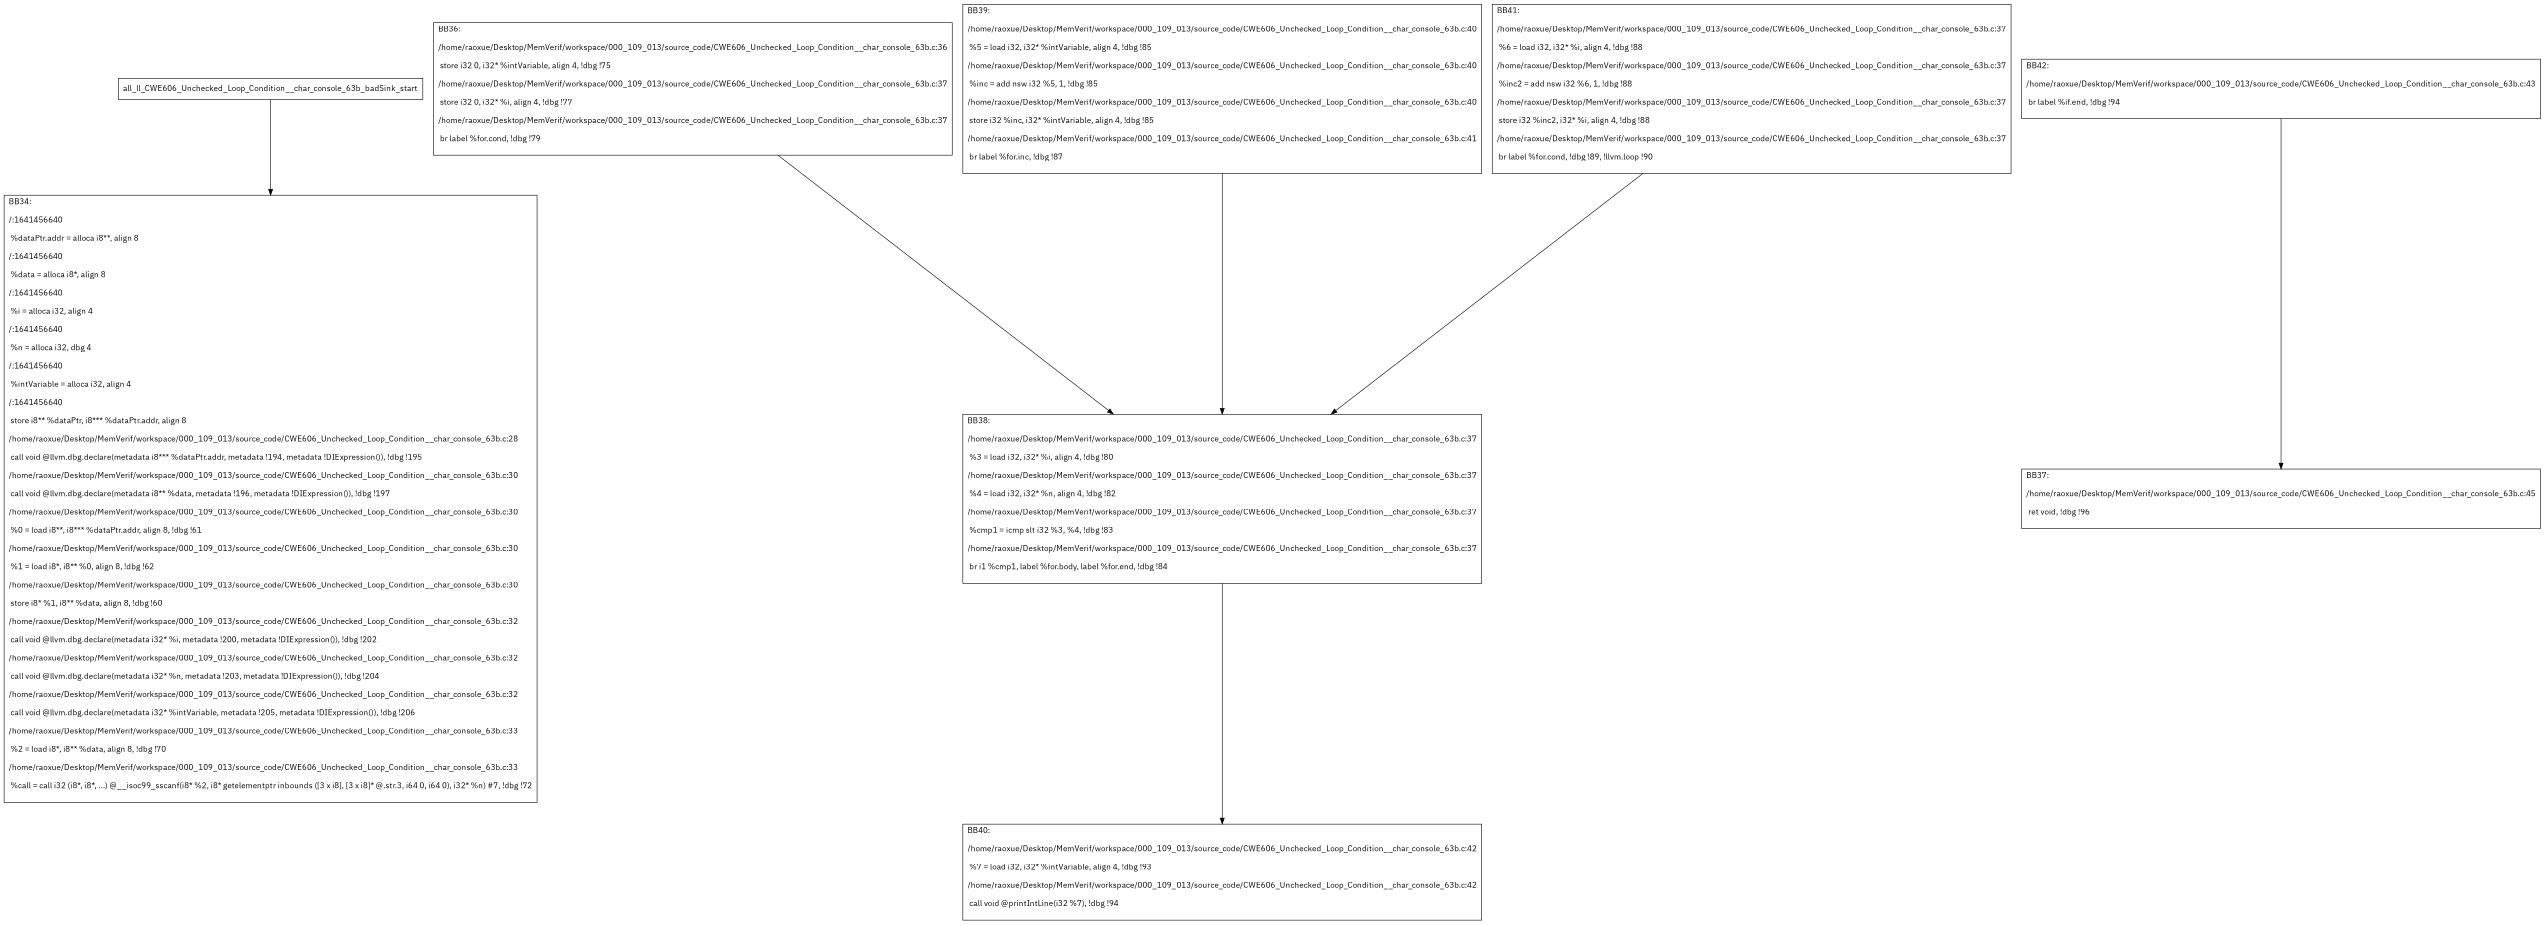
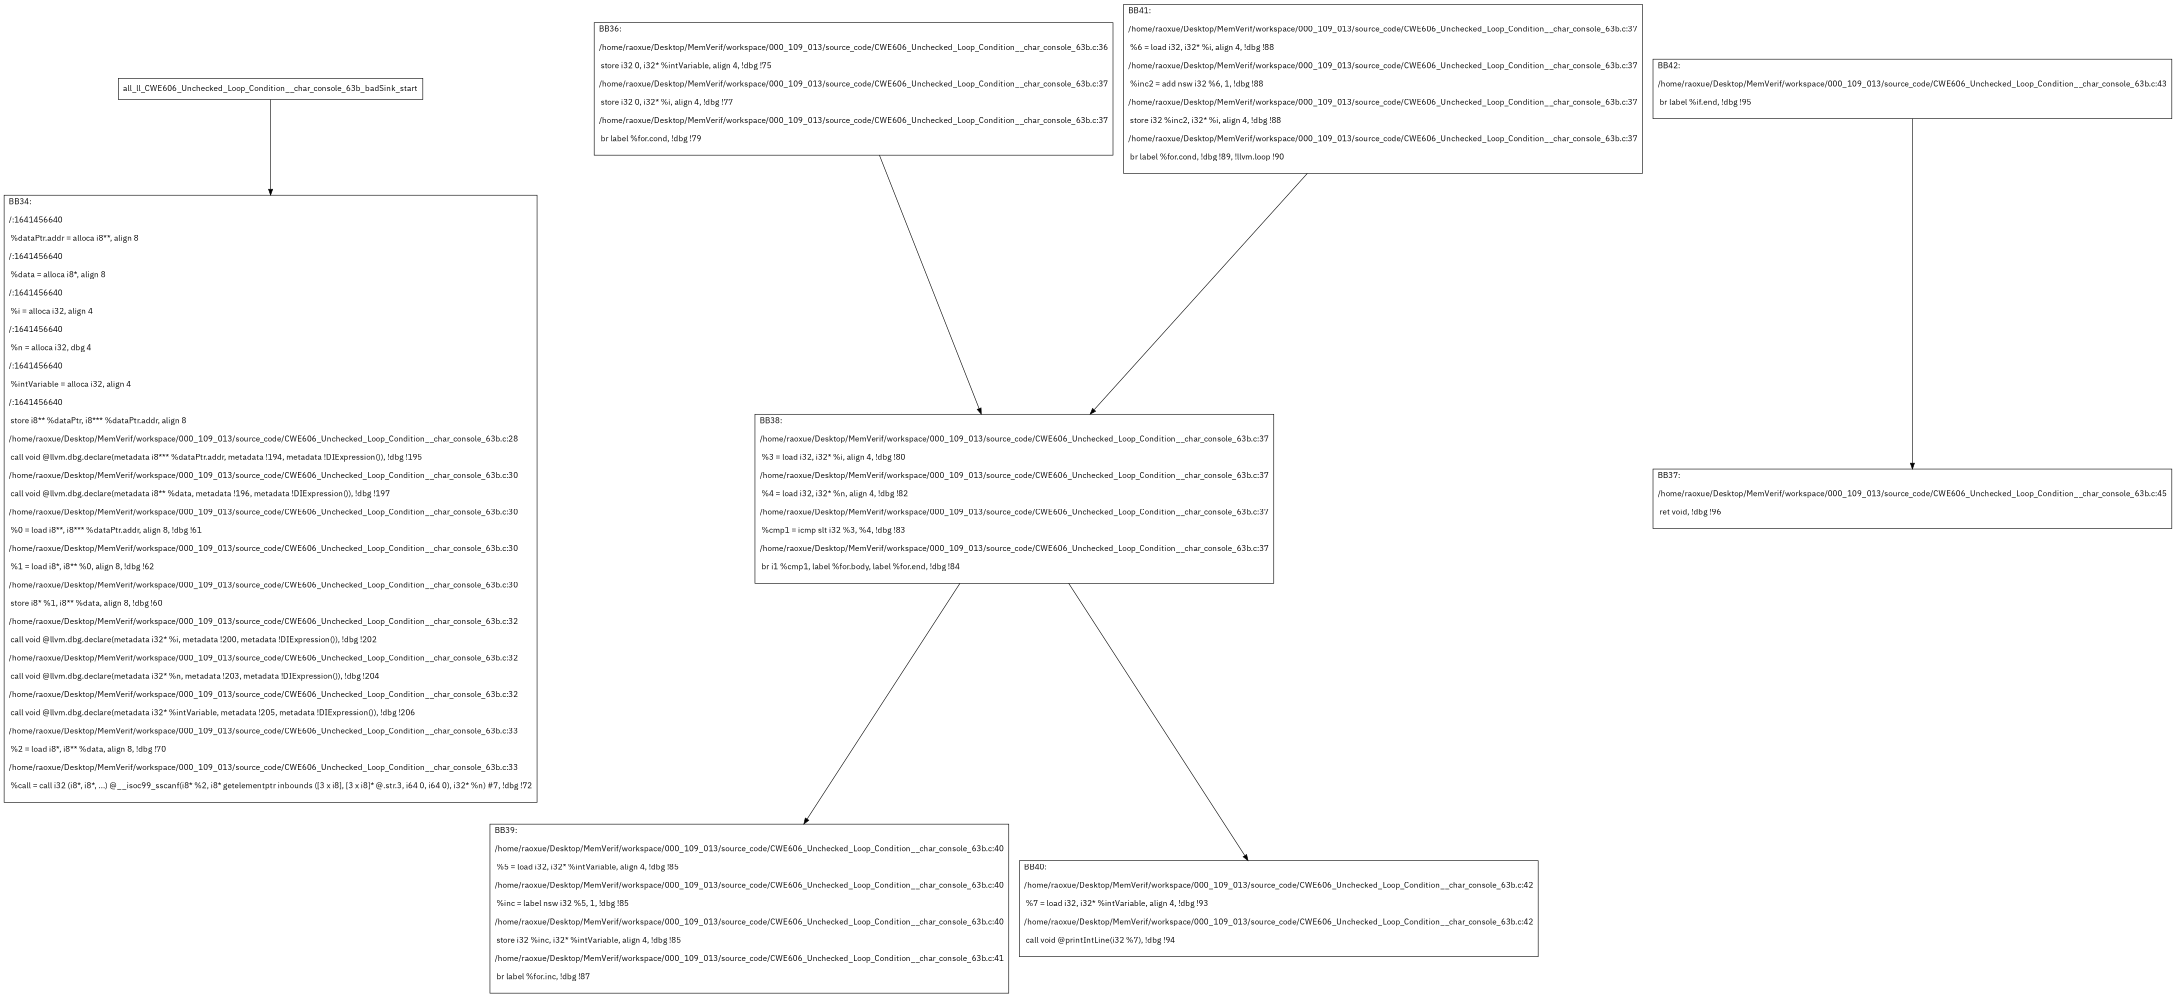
  digraph {
    fontname="IBM Plex Sans"
    node [fontname="IBM Plex Sans" shape=record]
    edge [fontname="IBM Plex Sans"]
    n1 [label="{all_ll_CWE606_Unchecked_Loop_Condition__char_console_63b_badSink_start}"]
    n2 [label="{BB34:\l\l/:1641456640\l\n  %dataPtr.addr = alloca i8**, align 8\l\n/:1641456640\l\n  %data = alloca i8*, align 8\l\n/:1641456640\l\n  %i = alloca i32, align 4\l\n/:1641456640\l\n  %n = alloca i32, dbg 4\l\n/:1641456640\l\n  %intVariable = alloca i32, align 4\l\n/:1641456640\l\n  store i8** %dataPtr, i8*** %dataPtr.addr, align 8\l\n/home/raoxue/Desktop/MemVerif/workspace/000_109_013/source_code/CWE606_Unchecked_Loop_Condition__char_console_63b.c:28\l\n  call void @llvm.dbg.declare(metadata i8*** %dataPtr.addr, metadata !194, metadata !DIExpression()), !dbg !195\l\n/home/raoxue/Desktop/MemVerif/workspace/000_109_013/source_code/CWE606_Unchecked_Loop_Condition__char_console_63b.c:30\l\n  call void @llvm.dbg.declare(metadata i8** %data, metadata !196, metadata !DIExpression()), !dbg !197\l\n/home/raoxue/Desktop/MemVerif/workspace/000_109_013/source_code/CWE606_Unchecked_Loop_Condition__char_console_63b.c:30\l\n  %0 = load i8**, i8*** %dataPtr.addr, align 8, !dbg !61\l\n/home/raoxue/Desktop/MemVerif/workspace/000_109_013/source_code/CWE606_Unchecked_Loop_Condition__char_console_63b.c:30\l\n  %1 = load i8*, i8** %0, align 8, !dbg !62\l\n/home/raoxue/Desktop/MemVerif/workspace/000_109_013/source_code/CWE606_Unchecked_Loop_Condition__char_console_63b.c:30\l\n  store i8* %1, i8** %data, align 8, !dbg !60\l\n/home/raoxue/Desktop/MemVerif/workspace/000_109_013/source_code/CWE606_Unchecked_Loop_Condition__char_console_63b.c:32\l\n  call void @llvm.dbg.declare(metadata i32* %i, metadata !200, metadata !DIExpression()), !dbg !202\l\n/home/raoxue/Desktop/MemVerif/workspace/000_109_013/source_code/CWE606_Unchecked_Loop_Condition__char_console_63b.c:32\l\n  call void @llvm.dbg.declare(metadata i32* %n, metadata !203, metadata !DIExpression()), !dbg !204\l\n/home/raoxue/Desktop/MemVerif/workspace/000_109_013/source_code/CWE606_Unchecked_Loop_Condition__char_console_63b.c:32\l\n  call void @llvm.dbg.declare(metadata i32* %intVariable, metadata !205, metadata !DIExpression()), !dbg !206\l\n/home/raoxue/Desktop/MemVerif/workspace/000_109_013/source_code/CWE606_Unchecked_Loop_Condition__char_console_63b.c:33\l\n  %2 = load i8*, i8** %data, align 8, !dbg !70\l\n/home/raoxue/Desktop/MemVerif/workspace/000_109_013/source_code/CWE606_Unchecked_Loop_Condition__char_console_63b.c:33\l\n  %call = call i32 (i8*, i8*, ...) @__isoc99_sscanf(i8* %2, i8* getelementptr inbounds ([3 x i8], [3 x i8]* @.str.3, i64 0, i64 0), i32* %n) #7, !dbg !72\l\n}"]
    n3 [label="{BB36:\l\l/home/raoxue/Desktop/MemVerif/workspace/000_109_013/source_code/CWE606_Unchecked_Loop_Condition__char_console_63b.c:36\l\n  store i32 0, i32* %intVariable, align 4, !dbg !75\l\n/home/raoxue/Desktop/MemVerif/workspace/000_109_013/source_code/CWE606_Unchecked_Loop_Condition__char_console_63b.c:37\l\n  store i32 0, i32* %i, align 4, !dbg !77\l\n/home/raoxue/Desktop/MemVerif/workspace/000_109_013/source_code/CWE606_Unchecked_Loop_Condition__char_console_63b.c:37\l\n  br label %for.cond, !dbg !79\l\n}"]
    n4 [label="{BB38:\l\l/home/raoxue/Desktop/MemVerif/workspace/000_109_013/source_code/CWE606_Unchecked_Loop_Condition__char_console_63b.c:37\l\n  %3 = load i32, i32* %i, align 4, !dbg !80\l\n/home/raoxue/Desktop/MemVerif/workspace/000_109_013/source_code/CWE606_Unchecked_Loop_Condition__char_console_63b.c:37\l\n  %4 = load i32, i32* %n, align 4, !dbg !82\l\n/home/raoxue/Desktop/MemVerif/workspace/000_109_013/source_code/CWE606_Unchecked_Loop_Condition__char_console_63b.c:37\l\n  %cmp1 = icmp slt i32 %3, %4, !dbg !83\l\n/home/raoxue/Desktop/MemVerif/workspace/000_109_013/source_code/CWE606_Unchecked_Loop_Condition__char_console_63b.c:37\l\n  br i1 %cmp1, label %for.body, label %for.end, !dbg !84\l\n}"]
    n5 [label="{BB37:\l\l/home/raoxue/Desktop/MemVerif/workspace/000_109_013/source_code/CWE606_Unchecked_Loop_Condition__char_console_63b.c:45\l\n  ret void, !dbg !96\l\n}"]
-   n6 [label="{BB39:\l\l/home/raoxue/Desktop/MemVerif/workspace/000_109_013/source_code/CWE606_Unchecked_Loop_Condition__char_console_63b.c:40\l\n  %5 = load i32, i32* %intVariable, align 4, !dbg !85\l\n/home/raoxue/Desktop/MemVerif/workspace/000_109_013/source_code/CWE606_Unchecked_Loop_Condition__char_console_63b.c:40\l\n  %inc = add nsw i32 %5, 1, !dbg !85\l\n/home/raoxue/Desktop/MemVerif/workspace/000_109_013/source_code/CWE606_Unchecked_Loop_Condition__char_console_63b.c:40\l\n  store i32 %inc, i32* %intVariable, align 4, !dbg !85\l\n/home/raoxue/Desktop/MemVerif/workspace/000_109_013/source_code/CWE606_Unchecked_Loop_Condition__char_console_63b.c:41\l\n  br label %for.inc, !dbg !87\l\n}"]
+   n6 [label="{BB39:\l\l/home/raoxue/Desktop/MemVerif/workspace/000_109_013/source_code/CWE606_Unchecked_Loop_Condition__char_console_63b.c:40\l\n  %5 = load i32, i32* %intVariable, align 4, !dbg !85\l\n/home/raoxue/Desktop/MemVerif/workspace/000_109_013/source_code/CWE606_Unchecked_Loop_Condition__char_console_63b.c:40\l\n  %inc = label nsw i32 %5, 1, !dbg !85\l\n/home/raoxue/Desktop/MemVerif/workspace/000_109_013/source_code/CWE606_Unchecked_Loop_Condition__char_console_63b.c:40\l\n  store i32 %inc, i32* %intVariable, align 4, !dbg !85\l\n/home/raoxue/Desktop/MemVerif/workspace/000_109_013/source_code/CWE606_Unchecked_Loop_Condition__char_console_63b.c:41\l\n  br label %for.inc, !dbg !87\l\n}"]
    n7 [label="{BB40:\l\l/home/raoxue/Desktop/MemVerif/workspace/000_109_013/source_code/CWE606_Unchecked_Loop_Condition__char_console_63b.c:42\l\n  %7 = load i32, i32* %intVariable, align 4, !dbg !93\l\n/home/raoxue/Desktop/MemVerif/workspace/000_109_013/source_code/CWE606_Unchecked_Loop_Condition__char_console_63b.c:42\l\n  call void @printIntLine(i32 %7), !dbg !94\l\n}"]
    n8 [label="{BB41:\l\l/home/raoxue/Desktop/MemVerif/workspace/000_109_013/source_code/CWE606_Unchecked_Loop_Condition__char_console_63b.c:37\l\n  %6 = load i32, i32* %i, align 4, !dbg !88\l\n/home/raoxue/Desktop/MemVerif/workspace/000_109_013/source_code/CWE606_Unchecked_Loop_Condition__char_console_63b.c:37\l\n  %inc2 = add nsw i32 %6, 1, !dbg !88\l\n/home/raoxue/Desktop/MemVerif/workspace/000_109_013/source_code/CWE606_Unchecked_Loop_Condition__char_console_63b.c:37\l\n  store i32 %inc2, i32* %i, align 4, !dbg !88\l\n/home/raoxue/Desktop/MemVerif/workspace/000_109_013/source_code/CWE606_Unchecked_Loop_Condition__char_console_63b.c:37\l\n  br label %for.cond, !dbg !89, !llvm.loop !90\l\n}"]
-   n9 [label="{BB42:\l\l/home/raoxue/Desktop/MemVerif/workspace/000_109_013/source_code/CWE606_Unchecked_Loop_Condition__char_console_63b.c:43\l\n  br label %if.end, !dbg !94\l\n}"]
+   n9 [label="{BB42:\l\l/home/raoxue/Desktop/MemVerif/workspace/000_109_013/source_code/CWE606_Unchecked_Loop_Condition__char_console_63b.c:43\l\n  br label %if.end, !dbg !95\l\n}"]
    n1 -> n2
    n3 -> n4
-   n6 -> n4
+   n4 -> n6
    n4 -> n7
    n8 -> n4
    n9 -> n5
  }
